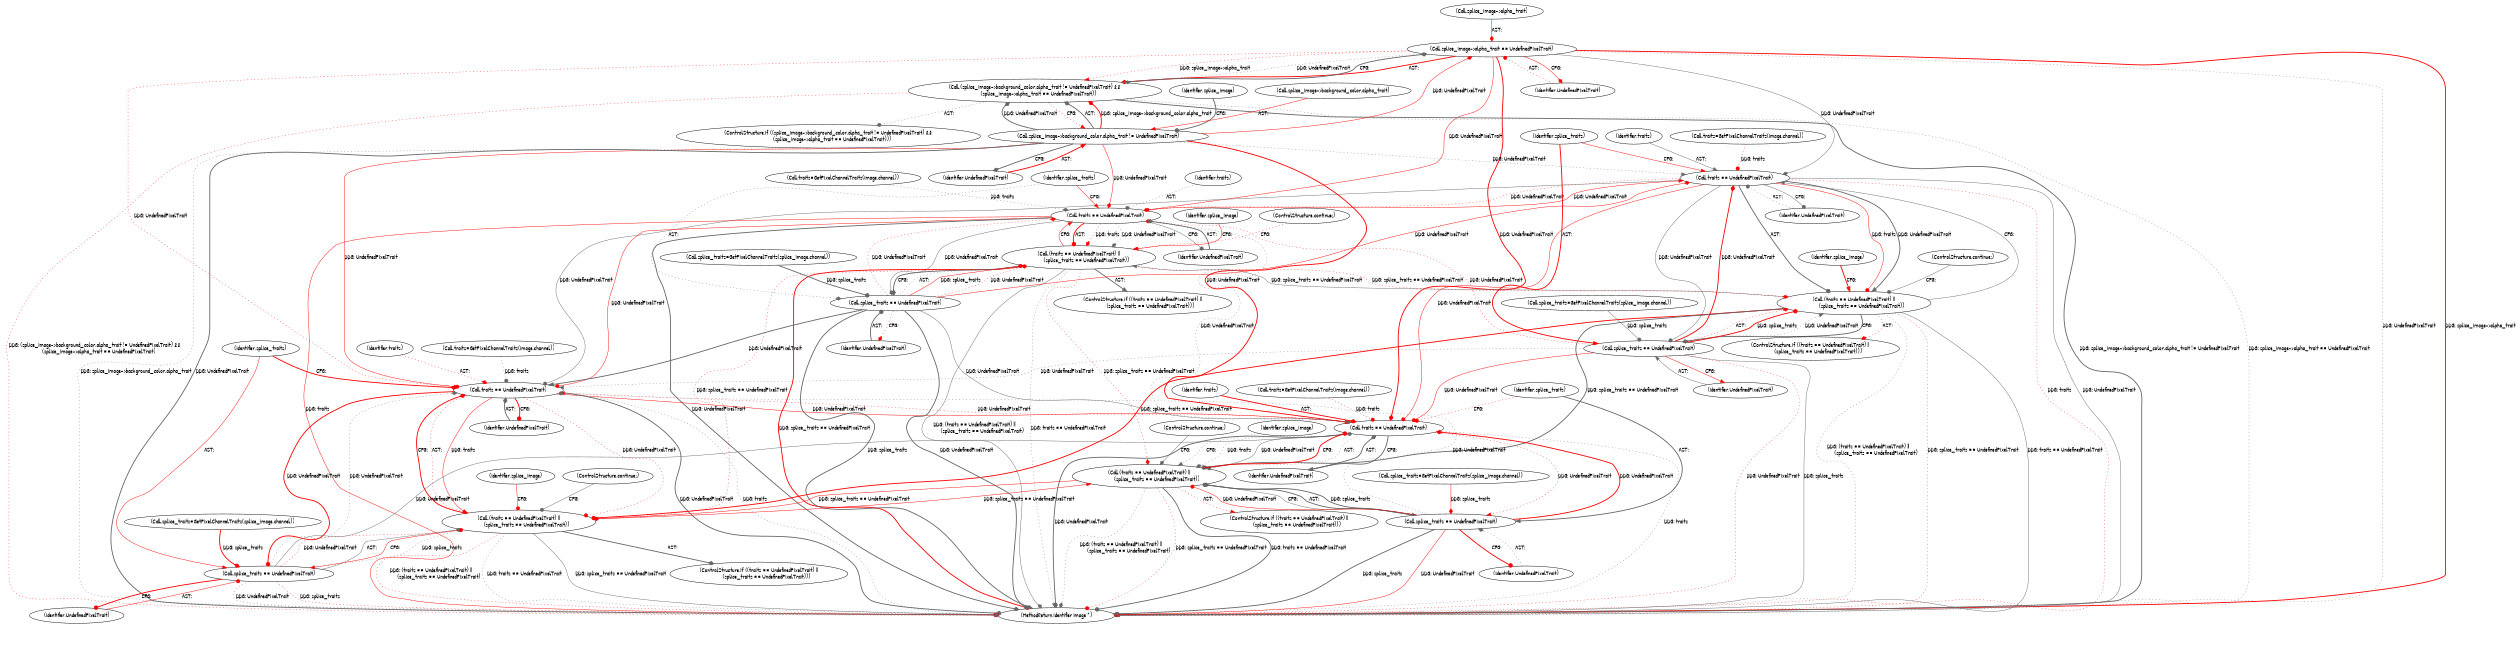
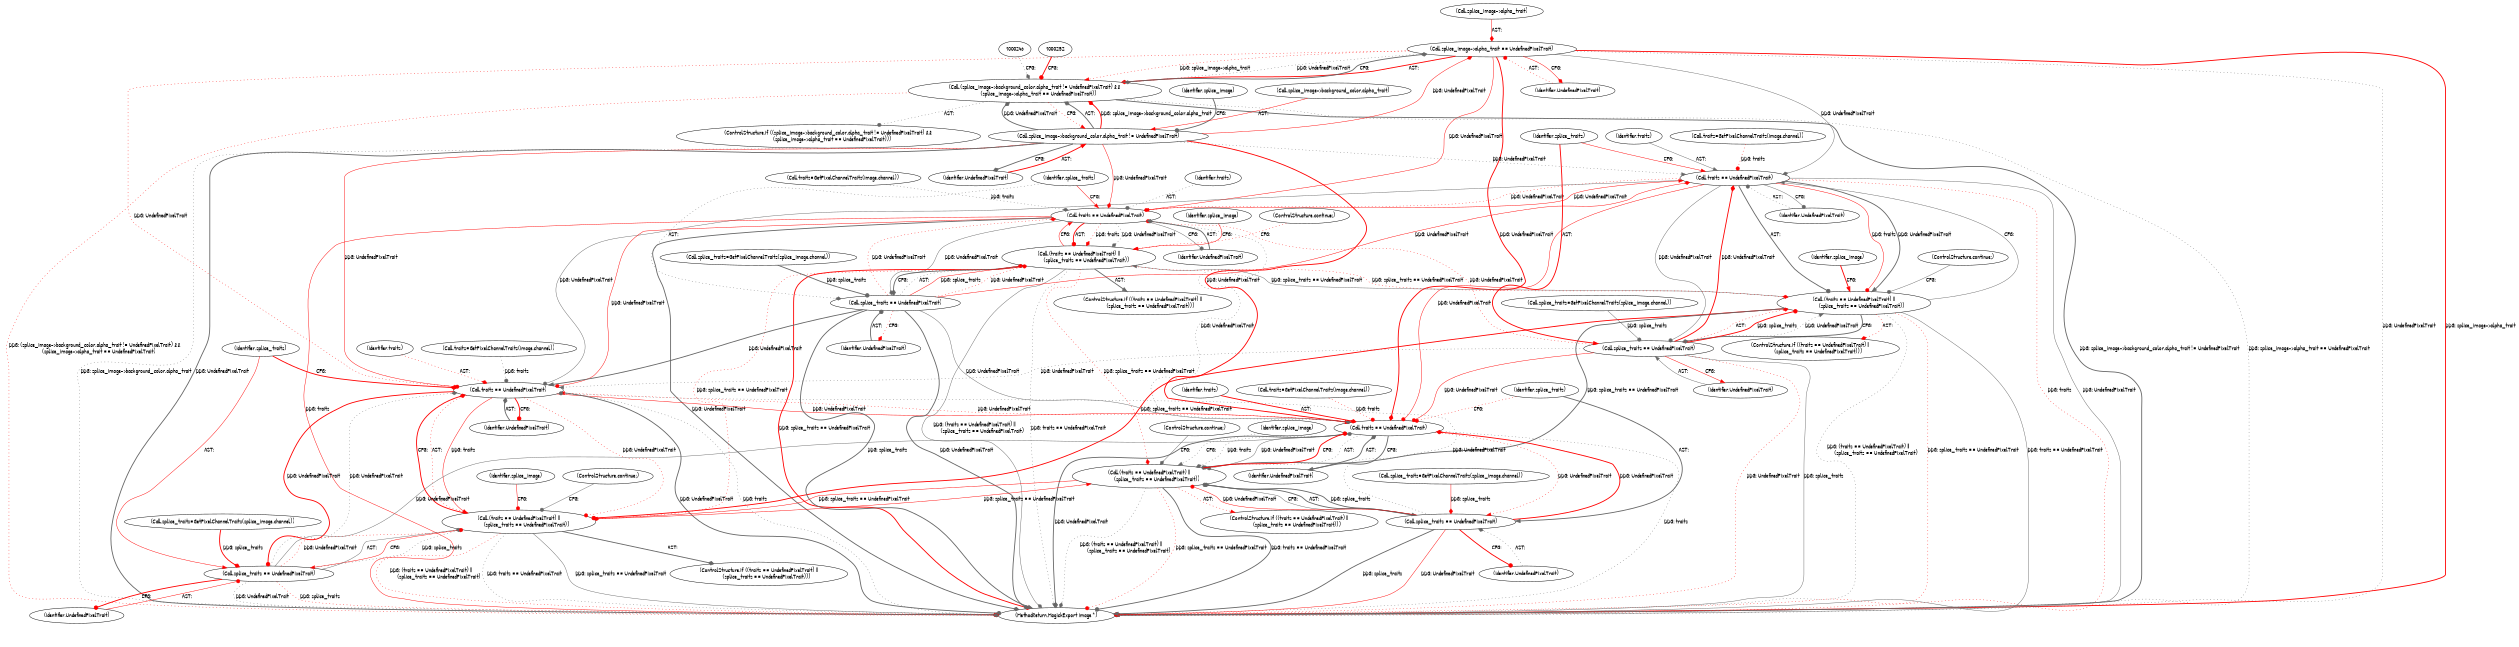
  digraph {
    fontname="Patrick Hand"
    node [fontname="Patrick Hand"]
    edge [arrowhead=diamond color=red fontname="Patrick Hand" style=dotted]
    n1 [label="(Call,splice_image->alpha_trait == UndefinedPixelTrait)"]
    n2 [label="(Call,(splice_image->background_color.alpha_trait != UndefinedPixelTrait) &&\n      (splice_image->alpha_trait == UndefinedPixelTrait))"]
    n3 [label="(Call,traits == UndefinedPixelTrait)"]
    n4 [label="(Call,traits == UndefinedPixelTrait)"]
    n5 [label="(Call,traits == UndefinedPixelTrait)"]
    n6 [label="(Call,traits == UndefinedPixelTrait)"]
-   n7 [label="(MethodReturn,Identifier Image *)"]
+   n7 [label="(MethodReturn,MagickExport Image *)"]
    n8 [label="(Identifier,UndefinedPixelTrait)"]
    n9 [label="(Call,splice_image->background_color.alpha_trait != UndefinedPixelTrait)"]
    n10 [label="(ControlStructure,if ((splice_image->background_color.alpha_trait != UndefinedPixelTrait) &&\n      (splice_image->alpha_trait == UndefinedPixelTrait)))"]
    n11 [label="(Call,(traits == UndefinedPixelTrait) ||\n            (splice_traits == UndefinedPixelTrait))"]
    n12 [label="(Call,splice_traits == UndefinedPixelTrait)"]
    n13 [label="(Identifier,UndefinedPixelTrait)"]
    n14 [label="(Call,(traits == UndefinedPixelTrait) ||\n            (splice_traits == UndefinedPixelTrait))"]
    n15 [label="(Call,splice_traits == UndefinedPixelTrait)"]
    n16 [label="(Identifier,UndefinedPixelTrait)"]
    n17 [label="(Call,(traits == UndefinedPixelTrait) ||\n            (splice_traits == UndefinedPixelTrait))"]
    n18 [label="(Call,splice_traits == UndefinedPixelTrait)"]
    n19 [label="(Identifier,UndefinedPixelTrait)"]
    n20 [label="(Call,(traits == UndefinedPixelTrait) ||\n            (splice_traits == UndefinedPixelTrait))"]
    n21 [label="(Call,splice_traits == UndefinedPixelTrait)"]
    n22 [label="(Identifier,UndefinedPixelTrait)"]
    n23 [label="(Identifier,UndefinedPixelTrait)"]
    n24 [label="(ControlStructure,if ((traits == UndefinedPixelTrait) ||\n            (splice_traits == UndefinedPixelTrait)))"]
    n25 [label="(Identifier,UndefinedPixelTrait)"]
    n26 [label="(ControlStructure,if ((traits == UndefinedPixelTrait) ||\n            (splice_traits == UndefinedPixelTrait)))"]
    n27 [label="(ControlStructure,if ((traits == UndefinedPixelTrait) ||\n            (splice_traits == UndefinedPixelTrait)))"]
    n28 [label="(ControlStructure,if ((traits == UndefinedPixelTrait) ||\n            (splice_traits == UndefinedPixelTrait)))"]
    n29 [label="(Identifier,UndefinedPixelTrait)"]
    n30 [label="(Identifier,UndefinedPixelTrait)"]
    n31 [label="(Identifier,UndefinedPixelTrait)"]
    n32 [label="(Identifier,traits)"]
    n33 [label="(Identifier,traits)"]
    n34 [label="(ControlStructure,continue;)"]
    n35 [label="(Identifier,splice_image)"]
    n36 [label="(Identifier,traits)"]
    n37 [label="(Identifier,splice_traits)"]
    n38 [label="(Identifier,splice_image)"]
    n39 [label="(Identifier,splice_traits)"]
    n40 [label="(Call,traits=GetPixelChannelTraits(image,channel))"]
    n41 [label="(Identifier,traits)"]
    n42 [label="(Call,splice_traits=GetPixelChannelTraits(splice_image,channel))"]
    n43 [label="(Call,splice_traits=GetPixelChannelTraits(splice_image,channel))"]
    n44 [label="(ControlStructure,continue;)"]
    n45 [label="(Call,splice_image->alpha_trait)"]
    n46 [label="(Identifier,splice_image)"]
    n47 [label="(Call,splice_traits=GetPixelChannelTraits(splice_image,channel))"]
    n48 [label="(Identifier,splice_traits)"]
    n49 [label="(ControlStructure,continue;)"]
    n50 [label="(Identifier,splice_image)"]
    n51 [label="(Identifier,splice_image)"]
    n52 [label="(Call,traits=GetPixelChannelTraits(image,channel))"]
    n53 [label="(Call,splice_traits=GetPixelChannelTraits(splice_image,channel))"]
    n54 [label="(Call,traits=GetPixelChannelTraits(image,channel))"]
    n55 [label="(Call,splice_image->background_color.alpha_trait)"]
    n56 [label="(Call,traits=GetPixelChannelTraits(image,channel))"]
    n57 [label="(Identifier,splice_traits)"]
    n58 [label="(ControlStructure,continue;)"]
+   1000246
+   1000252
    n1 -> n2 [label="AST: " style=bold]
    n1 -> n2 [arrowhead=normal label="DDG: splice_image->alpha_trait"]
    n1 -> n2 [color=gray40 label="DDG: UndefinedPixelTrait"]
    n1 -> n3 [color=gray40 label="DDG: UndefinedPixelTrait" style=solid]
    n1 -> n4 [arrowhead=dot label="DDG: UndefinedPixelTrait" style=solid]
    n1 -> n5 [arrowhead=dot label="DDG: UndefinedPixelTrait"]
    n1 -> n6 [label="DDG: UndefinedPixelTrait" style=bold]
    n1 -> n7 [arrowhead=dot color=gray40 label="DDG: UndefinedPixelTrait"]
    n1 -> n7 [arrowhead=dot label="DDG: splice_image->alpha_trait" style=bold]
    n1 -> n8 [label="CFG: " style=solid]
    n2 -> n1 [color=gray40 label="CFG: " style=bold]
    n2 -> n7 [arrowhead=dot color=gray40 label="DDG: splice_image->background_color.alpha_trait != UndefinedPixelTrait" style=bold]
    n2 -> n7 [arrowhead=dot color=gray40 label="DDG: splice_image->alpha_trait == UndefinedPixelTrait"]
    n2 -> n7 [arrowhead=dot label="DDG: (splice_image->background_color.alpha_trait != UndefinedPixelTrait) &&\n      (splice_image->alpha_trait == UndefinedPixelTrait)"]
    n2 -> n9 [arrowhead=normal label="CFG: "]
    n2 -> n10 [arrowhead=dot color=gray40 label="AST: "]
    n3 -> n4 [arrowhead=normal label="DDG: UndefinedPixelTrait"]
    n3 -> n5 [arrowhead=dot color=gray40 label="DDG: UndefinedPixelTrait" style=solid]
    n3 -> n6 [arrowhead=dot label="DDG: UndefinedPixelTrait" style=solid]
    n3 -> n7 [arrowhead=normal color=gray40 label="DDG: UndefinedPixelTrait" style=solid]
    n3 -> n7 [arrowhead=normal label="DDG: traits"]
    n3 -> n11 [arrowhead=dot color=gray40 label="AST: " style=bold]
    n3 -> n11 [arrowhead=dot label="DDG: traits" style=solid]
    n3 -> n11 [arrowhead=normal color=gray40 label="DDG: UndefinedPixelTrait" style=bold]
    n3 -> n12 [arrowhead=dot color=gray40 label="DDG: UndefinedPixelTrait" style=solid]
    n3 -> n13 [arrowhead=dot color=gray40 label="CFG: " style=solid]
    n4 -> n3 [arrowhead=normal label="DDG: UndefinedPixelTrait" style=solid]
    n4 -> n5 [arrowhead=dot label="DDG: UndefinedPixelTrait" style=solid]
    n4 -> n6 [color=gray40 label="DDG: UndefinedPixelTrait"]
    n4 -> n7 [color=gray40 label="DDG: UndefinedPixelTrait" style=bold]
    n4 -> n7 [arrowhead=normal label="DDG: traits" style=solid]
    n4 -> n14 [arrowhead=dot label="AST: " style=bold]
    n4 -> n14 [label="DDG: traits"]
    n4 -> n14 [color=gray40 label="DDG: UndefinedPixelTrait"]
    n4 -> n15 [color=gray40 label="DDG: UndefinedPixelTrait" style=solid]
    n4 -> n16 [arrowhead=dot color=gray40 label="CFG: " style=solid]
    n5 -> n6 [arrowhead=normal label="DDG: UndefinedPixelTrait" style=solid]
    n5 -> n7 [arrowhead=dot color=gray40 label="DDG: UndefinedPixelTrait" style=bold]
    n5 -> n7 [arrowhead=dot color=gray40 label="DDG: traits"]
    n5 -> n17 [arrowhead=normal label="AST: "]
    n5 -> n17 [arrowhead=normal label="DDG: traits" style=solid]
    n5 -> n17 [arrowhead=dot label="DDG: UndefinedPixelTrait"]
    n5 -> n18 [arrowhead=dot label="DDG: UndefinedPixelTrait" style=bold]
    n5 -> n19 [arrowhead=dot label="CFG: " style=bold]
    n6 -> n5 [arrowhead=normal label="DDG: UndefinedPixelTrait"]
    n6 -> n7 [color=gray40 label="DDG: UndefinedPixelTrait" style=bold]
    n6 -> n7 [arrowhead=normal color=gray40 label="DDG: traits"]
    n6 -> n20 [color=gray40 label="AST: "]
    n6 -> n20 [color=gray40 label="DDG: traits"]
    n6 -> n20 [arrowhead=dot color=gray40 label="DDG: UndefinedPixelTrait" style=solid]
    n6 -> n21 [arrowhead=normal label="DDG: UndefinedPixelTrait"]
    n6 -> n22 [arrowhead=normal color=gray40 label="CFG: " style=bold]
    n8 -> n1 [arrowhead=dot label="AST: "]
    n9 -> n1 [label="DDG: UndefinedPixelTrait" style=solid]
    n9 -> n2 [color=gray40 label="AST: " style=bold]
    n9 -> n2 [label="DDG: splice_image->background_color.alpha_trait" style=bold]
    n9 -> n2 [color=gray40 label="DDG: UndefinedPixelTrait" style=bold]
    n9 -> n3 [arrowhead=normal color=gray40 label="DDG: UndefinedPixelTrait"]
    n9 -> n4 [label="DDG: UndefinedPixelTrait" style=solid]
    n9 -> n5 [arrowhead=normal label="DDG: UndefinedPixelTrait" style=solid]
    n9 -> n6 [arrowhead=normal label="DDG: UndefinedPixelTrait" style=bold]
    n9 -> n7 [arrowhead=dot color=gray40 label="DDG: UndefinedPixelTrait" style=bold]
    n9 -> n7 [color=gray40 label="DDG: splice_image->background_color.alpha_trait"]
    n9 -> n23 [color=gray40 label="CFG: " style=bold]
    n11 -> n3 [arrowhead=normal color=gray40 label="CFG: " style=solid]
    n11 -> n7 [arrowhead=normal color=gray40 label="DDG: (traits == UndefinedPixelTrait) ||\n            (splice_traits == UndefinedPixelTrait)"]
    n11 -> n7 [arrowhead=dot label="DDG: splice_traits == UndefinedPixelTrait"]
    n11 -> n7 [arrowhead=normal color=gray40 label="DDG: traits == UndefinedPixelTrait" style=solid]
    n11 -> n12 [color=gray40 label="CFG: " style=bold]
    n11 -> n14 [arrowhead=normal color=gray40 label="DDG: splice_traits == UndefinedPixelTrait" style=solid]
    n11 -> n17 [arrowhead=dot label="DDG: splice_traits == UndefinedPixelTrait" style=bold]
    n11 -> n20 [arrowhead=dot color=gray40 label="DDG: splice_traits == UndefinedPixelTrait" style=bold]
    n11 -> n24 [label="AST: "]
    n12 -> n3 [label="DDG: UndefinedPixelTrait" style=bold]
    n12 -> n4 [arrowhead=dot label="DDG: UndefinedPixelTrait"]
    n12 -> n5 [arrowhead=normal color=gray40 label="DDG: UndefinedPixelTrait"]
    n12 -> n6 [arrowhead=dot label="DDG: UndefinedPixelTrait" style=solid]
    n12 -> n7 [arrowhead=dot color=gray40 label="DDG: splice_traits" style=solid]
    n12 -> n7 [label="DDG: UndefinedPixelTrait"]
    n12 -> n11 [label="AST: "]
    n12 -> n11 [arrowhead=dot label="DDG: splice_traits" style=bold]
    n12 -> n11 [arrowhead=normal color=gray40 label="DDG: UndefinedPixelTrait"]
    n12 -> n25 [arrowhead=normal label="CFG: " style=solid]
    n13 -> n3 [arrowhead=dot color=gray40 label="AST: "]
    n14 -> n4 [arrowhead=normal label="CFG: " style=solid]
    n14 -> n7 [label="DDG: splice_traits == UndefinedPixelTrait" style=bold]
    n14 -> n7 [color=gray40 label="DDG: (traits == UndefinedPixelTrait) ||\n            (splice_traits == UndefinedPixelTrait)" style=solid]
    n14 -> n7 [arrowhead=normal color=gray40 label="DDG: traits == UndefinedPixelTrait"]
    n14 -> n11 [label="DDG: splice_traits == UndefinedPixelTrait"]
    n14 -> n15 [color=gray40 label="CFG: " style=bold]
    n14 -> n17 [label="DDG: splice_traits == UndefinedPixelTrait"]
    n14 -> n20 [label="DDG: splice_traits == UndefinedPixelTrait"]
    n14 -> n26 [arrowhead=normal color=gray40 label="AST: " style=bold]
    n15 -> n3 [label="DDG: UndefinedPixelTrait" style=solid]
    n15 -> n4 [label="DDG: UndefinedPixelTrait"]
    n15 -> n5 [arrowhead=normal color=gray40 label="DDG: UndefinedPixelTrait" style=bold]
    n15 -> n6 [color=gray40 label="DDG: UndefinedPixelTrait" style=solid]
    n15 -> n7 [color=gray40 label="DDG: UndefinedPixelTrait" style=bold]
    n15 -> n7 [arrowhead=normal color=gray40 label="DDG: splice_traits" style=bold]
    n15 -> n14 [color=gray40 label="AST: "]
    n15 -> n14 [label="DDG: splice_traits" style=solid]
    n15 -> n14 [arrowhead=dot label="DDG: UndefinedPixelTrait"]
    n15 -> n29 [label="CFG: "]
    n16 -> n4 [color=gray40 label="AST: " style=bold]
    n17 -> n5 [label="CFG: " style=bold]
    n17 -> n7 [arrowhead=normal color=gray40 label="DDG: traits == UndefinedPixelTrait"]
    n17 -> n7 [color=gray40 label="DDG: splice_traits == UndefinedPixelTrait" style=solid]
    n17 -> n7 [arrowhead=normal label="DDG: (traits == UndefinedPixelTrait) ||\n            (splice_traits == UndefinedPixelTrait)"]
    n17 -> n18 [arrowhead=normal label="CFG: " style=solid]
    n17 -> n20 [arrowhead=normal label="DDG: splice_traits == UndefinedPixelTrait" style=solid]
    n17 -> n27 [color=gray40 label="AST: " style=bold]
    n18 -> n5 [color=gray40 label="DDG: UndefinedPixelTrait"]
    n18 -> n6 [arrowhead=dot color=gray40 label="DDG: UndefinedPixelTrait" style=solid]
    n18 -> n7 [label="DDG: splice_traits"]
    n18 -> n7 [color=gray40 label="DDG: UndefinedPixelTrait"]
    n18 -> n17 [color=gray40 label="AST: " style=solid]
    n18 -> n17 [color=gray40 label="DDG: splice_traits"]
    n18 -> n17 [arrowhead=dot label="DDG: UndefinedPixelTrait"]
    n18 -> n30 [arrowhead=dot label="CFG: " style=bold]
    n19 -> n5 [color=gray40 label="AST: " style=bold]
    n20 -> n6 [arrowhead=dot label="CFG: " style=bold]
    n20 -> n7 [color=gray40 label="DDG: (traits == UndefinedPixelTrait) ||\n            (splice_traits == UndefinedPixelTrait)"]
    n20 -> n7 [arrowhead=dot label="DDG: splice_traits == UndefinedPixelTrait"]
    n20 -> n7 [arrowhead=dot color=gray40 label="DDG: traits == UndefinedPixelTrait" style=bold]
    n20 -> n17 [arrowhead=normal label="DDG: splice_traits == UndefinedPixelTrait" style=solid]
    n20 -> n21 [arrowhead=normal color=gray40 label="CFG: " style=solid]
    n20 -> n28 [arrowhead=normal label="AST: "]
    n21 -> n5 [arrowhead=dot color=gray40 label="DDG: UndefinedPixelTrait"]
    n21 -> n6 [label="DDG: UndefinedPixelTrait" style=bold]
    n21 -> n7 [arrowhead=dot label="DDG: UndefinedPixelTrait" style=solid]
    n21 -> n7 [arrowhead=normal color=gray40 label="DDG: splice_traits" style=bold]
    n21 -> n20 [color=gray40 label="AST: " style=bold]
    n21 -> n20 [arrowhead=dot color=gray40 label="DDG: splice_traits" style=bold]
    n21 -> n20 [arrowhead=dot label="DDG: UndefinedPixelTrait" style=solid]
    n21 -> n31 [arrowhead=dot label="CFG: " style=bold]
    n22 -> n6 [color=gray40 label="AST: " style=bold]
    n23 -> n9 [arrowhead=normal label="AST: " style=bold]
    n25 -> n12 [arrowhead=normal color=gray40 label="AST: " style=solid]
    n29 -> n15 [arrowhead=dot color=gray40 label="AST: " style=bold]
    n30 -> n18 [arrowhead=dot label="AST: " style=solid]
    n31 -> n21 [color=gray40 label="AST: "]
    n32 -> n4 [arrowhead=dot color=gray40 label="AST: "]
    n33 -> n6 [label="AST: " style=bold]
    n34 -> n14 [arrowhead=normal label="CFG: "]
    n35 -> n14 [arrowhead=normal label="CFG: " style=solid]
    n36 -> n3 [arrowhead=normal color=gray40 label="AST: " style=solid]
    n37 -> n5 [label="CFG: " style=bold]
    n37 -> n18 [arrowhead=normal label="AST: " style=solid]
    n38 -> n11 [arrowhead=normal label="CFG: " style=bold]
    n39 -> n4 [arrowhead=normal label="CFG: " style=solid]
    n39 -> n15 [color=gray40 label="AST: "]
    n40 -> n3 [arrowhead=dot label="DDG: traits"]
    n41 -> n5 [label="AST: "]
    n42 -> n21 [label="DDG: splice_traits" style=solid]
    n43 -> n12 [arrowhead=dot color=gray40 label="DDG: splice_traits" style=solid]
    n44 -> n20 [color=gray40 label="CFG: " style=solid]
    n45 -> n1 [label="AST: " style=solid]
    n46 -> n9 [arrowhead=dot color=gray40 label="CFG: " style=bold]
    n47 -> n18 [label="DDG: splice_traits" style=bold]
    n48 -> n3 [arrowhead=normal label="CFG: " style=solid]
    n48 -> n12 [arrowhead=normal label="AST: " style=bold]
    n49 -> n17 [arrowhead=dot color=gray40 label="CFG: " style=solid]
    n50 -> n17 [arrowhead=dot label="CFG: " style=solid]
    n51 -> n20 [arrowhead=normal color=gray40 label="CFG: "]
    n52 -> n6 [arrowhead=dot label="DDG: traits"]
    n53 -> n15 [arrowhead=dot color=gray40 label="DDG: splice_traits" style=bold]
    n54 -> n5 [arrowhead=dot color=gray40 label="DDG: traits"]
    n55 -> n9 [arrowhead=normal label="AST: " style=solid]
    n56 -> n4 [color=gray40 label="DDG: traits"]
    n57 -> n6 [arrowhead=dot label="CFG: "]
    n57 -> n21 [arrowhead=normal color=gray40 label="AST: " style=bold]
    n58 -> n11 [arrowhead=dot color=gray40 label="CFG: " style=solid]
+   1000246 -> n2 [color=gray40 label="CFG: "]
+   1000252 -> n2 [arrowhead=dot label="CFG: " style=bold]
  }
